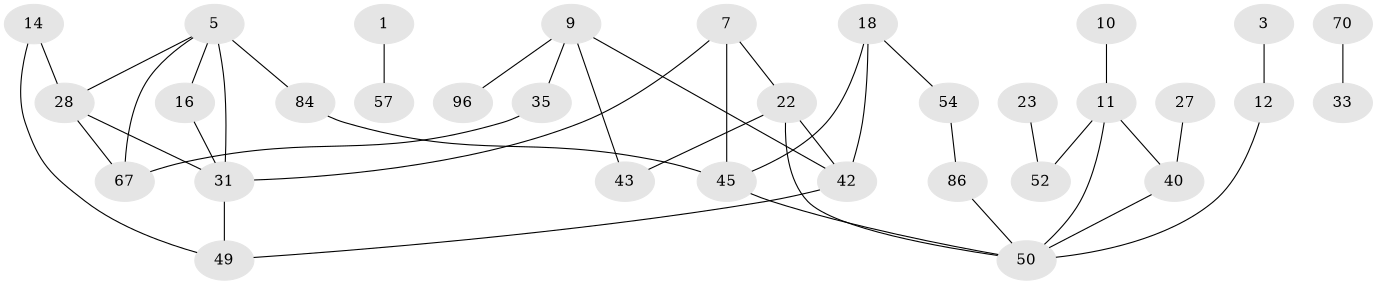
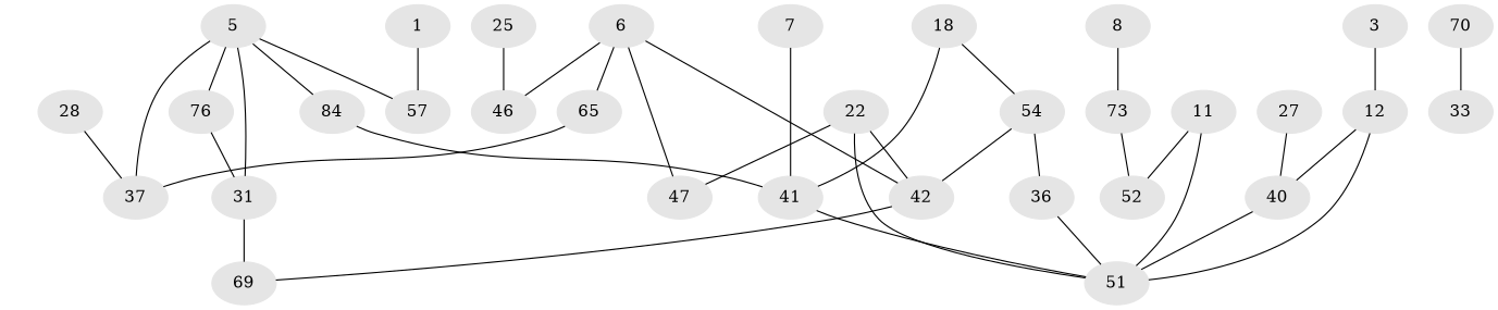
  graph {
    node [color=gray90 style=filled]
    edge [weight=1.0]
    n1 [label=57]
    1
    n3 [label=3]
    12
    40
-   51 [label=50]
+   51
    5
-   16
+   16 [label=76]
    n9 [label=84]
    31
-   37 [label=67]
-   41 [label=45]
-   49
-   6 [label=9]
-   35
+   37
+   41
+   49 [label=69]
+   6
+   35 [label=65]
    42
-   46 [label=96]
-   43
+   46
+   43 [label=47]
    7
    22
-   23
+   8
+   23 [label=73]
    n23 [label=52]
    n24 [label=11]
-   10
-   14
    28
    18
    n29 [label=54]
-   36 [label=86]
+   36
+   25
    27
    n33 [label=70]
    33
    1 -- n1
    n3 -- 12
-   n24 -- 40
+   12 -- 40
    12 -- 51
    40 -- 51
-   5 -- 28
+   5 -- n1
    5 -- 16
    5 -- n9
    5 -- 31
    5 -- 37
    16 -- 31
    n9 -- 41 [weight=2.0]
    31 -- 49
    41 -- 51
    6 -- 35
    6 -- 42
    6 -- 46
    6 -- 43
    35 -- 37
    42 -- 49
-   7 -- 31
    7 -- 41
-   7 -- 22
    22 -- 51
    22 -- 42
    22 -- 43
+   8 -- 23
    23 -- n23
    n24 -- 51
    n24 -- n23
-   10 -- n24 [weight=2.0]
-   14 -- 49
-   14 -- 28
-   28 -- 31
    28 -- 37
    18 -- 41 [weight=2.0]
    18 -- n29
-   18 -- 42
+   n29 -- 42
    n29 -- 36
    36 -- 51
+   25 -- 46 [weight=2.0]
    27 -- 40
    n33 -- 33
  }
